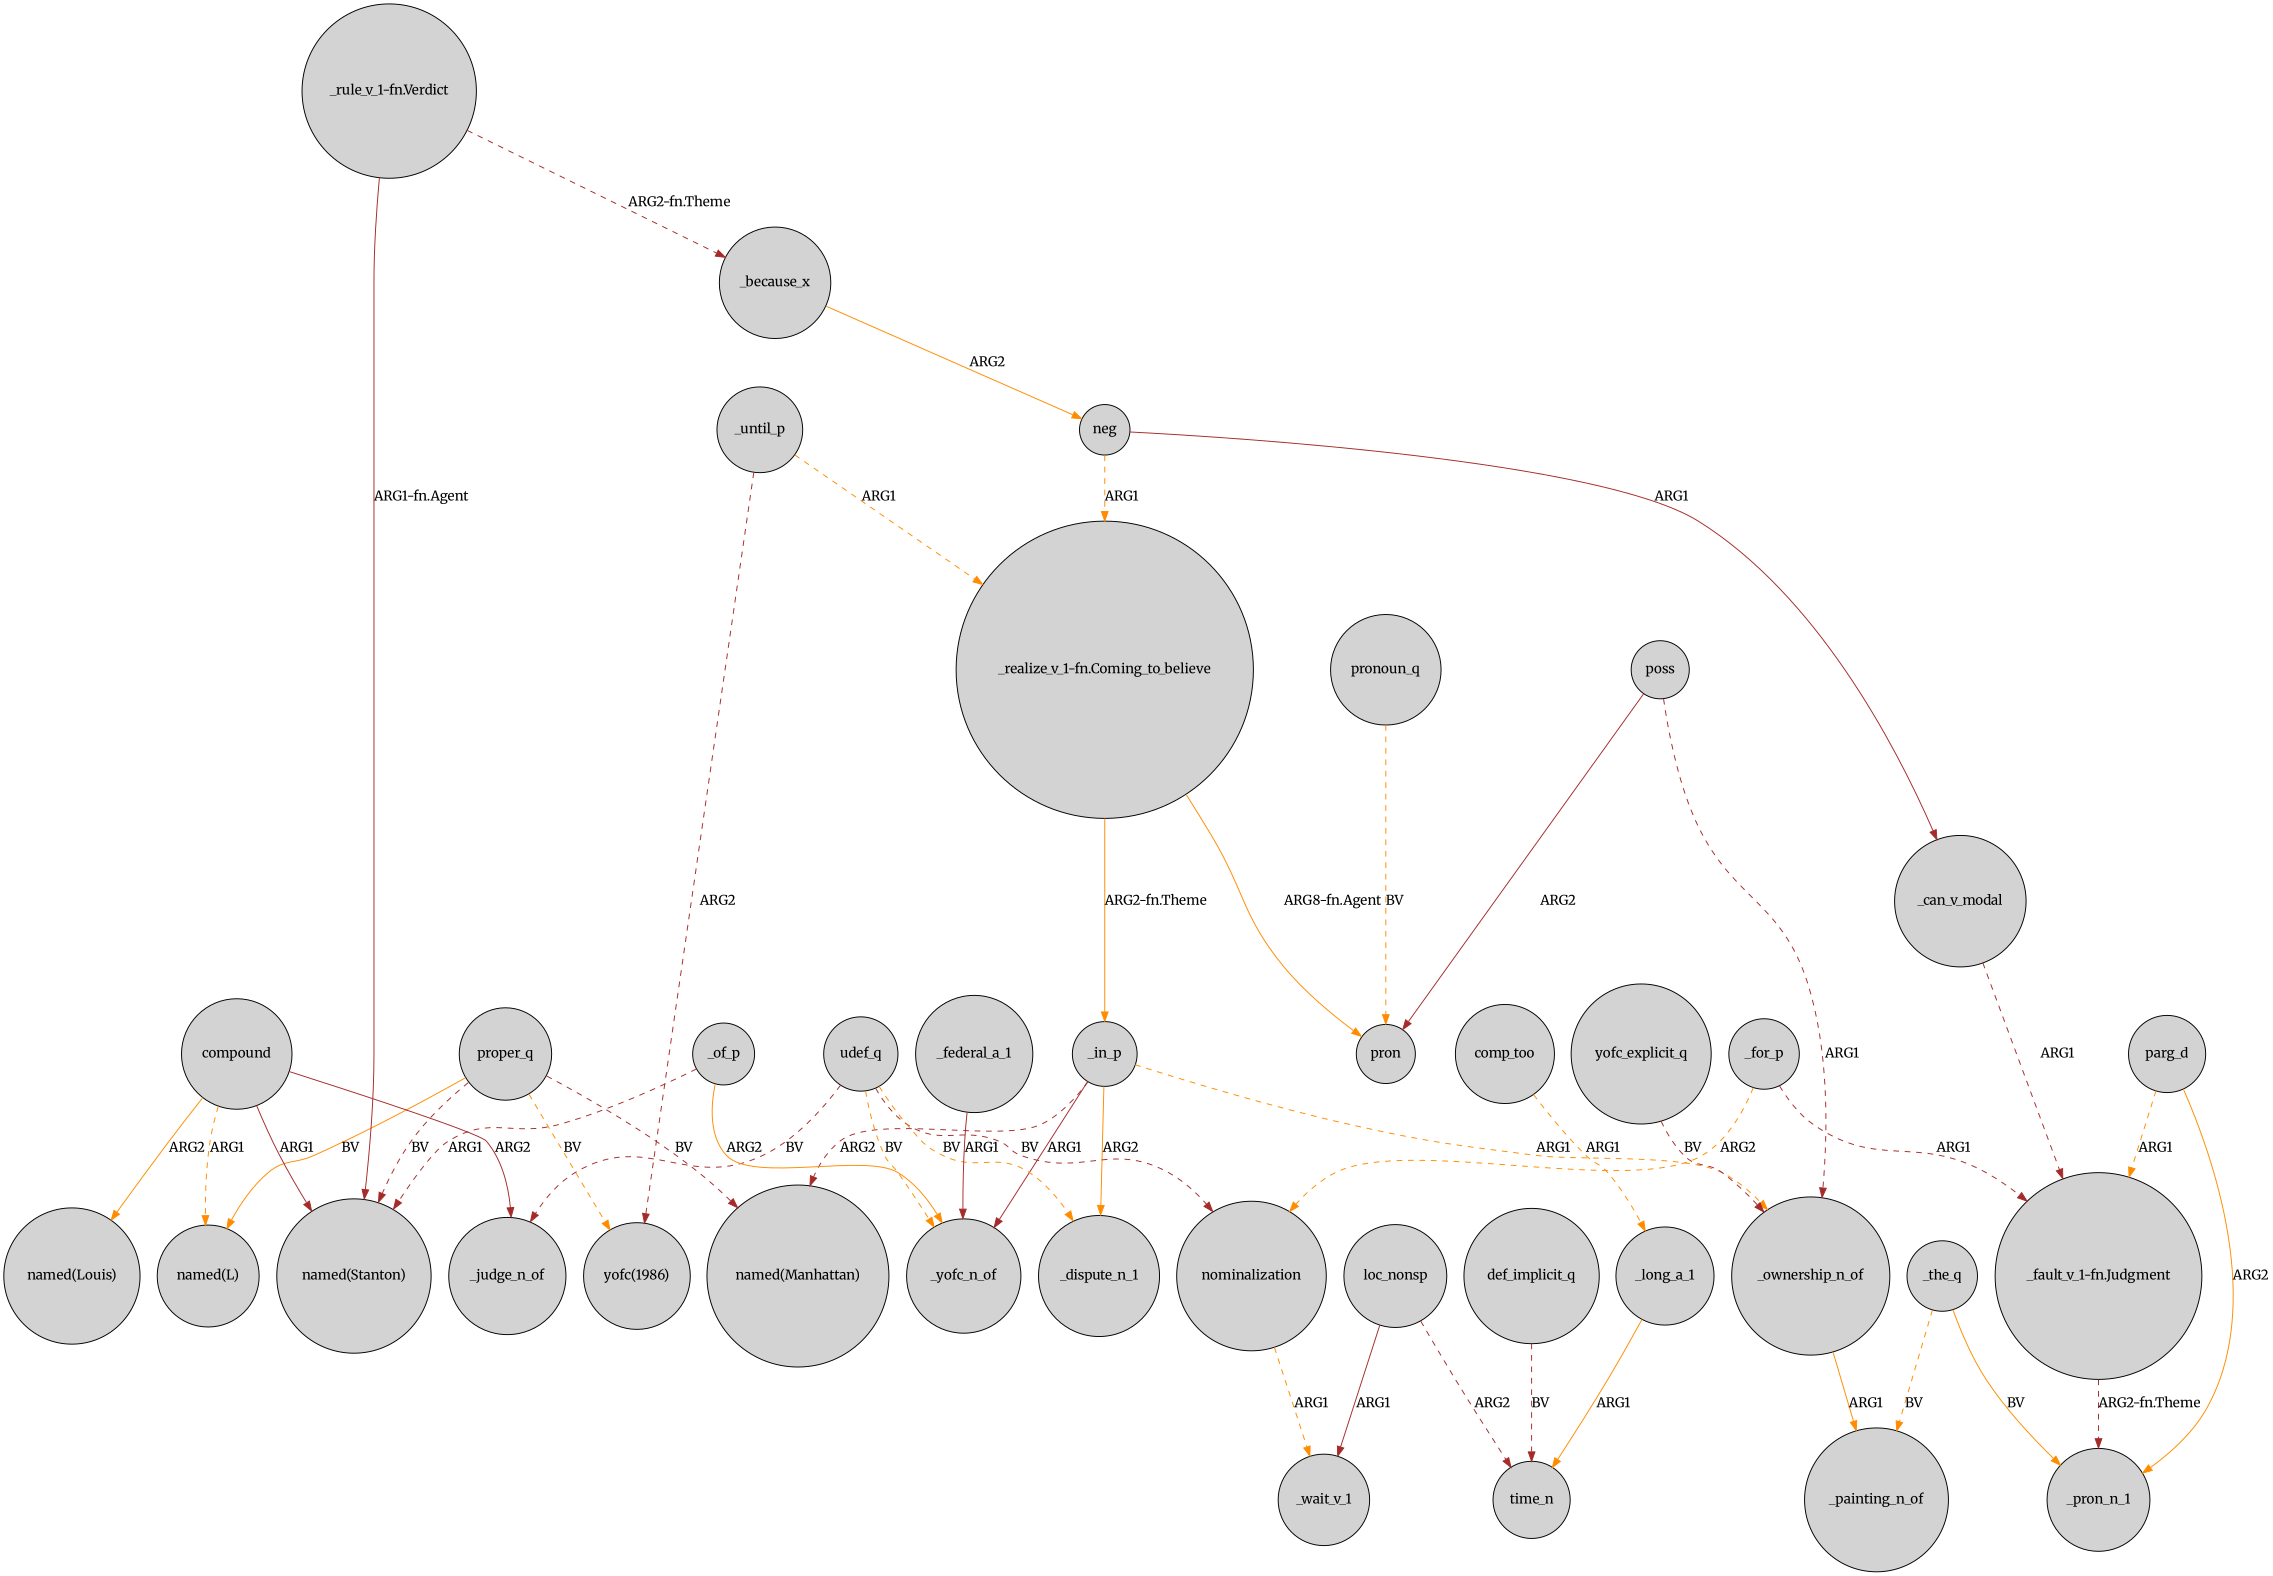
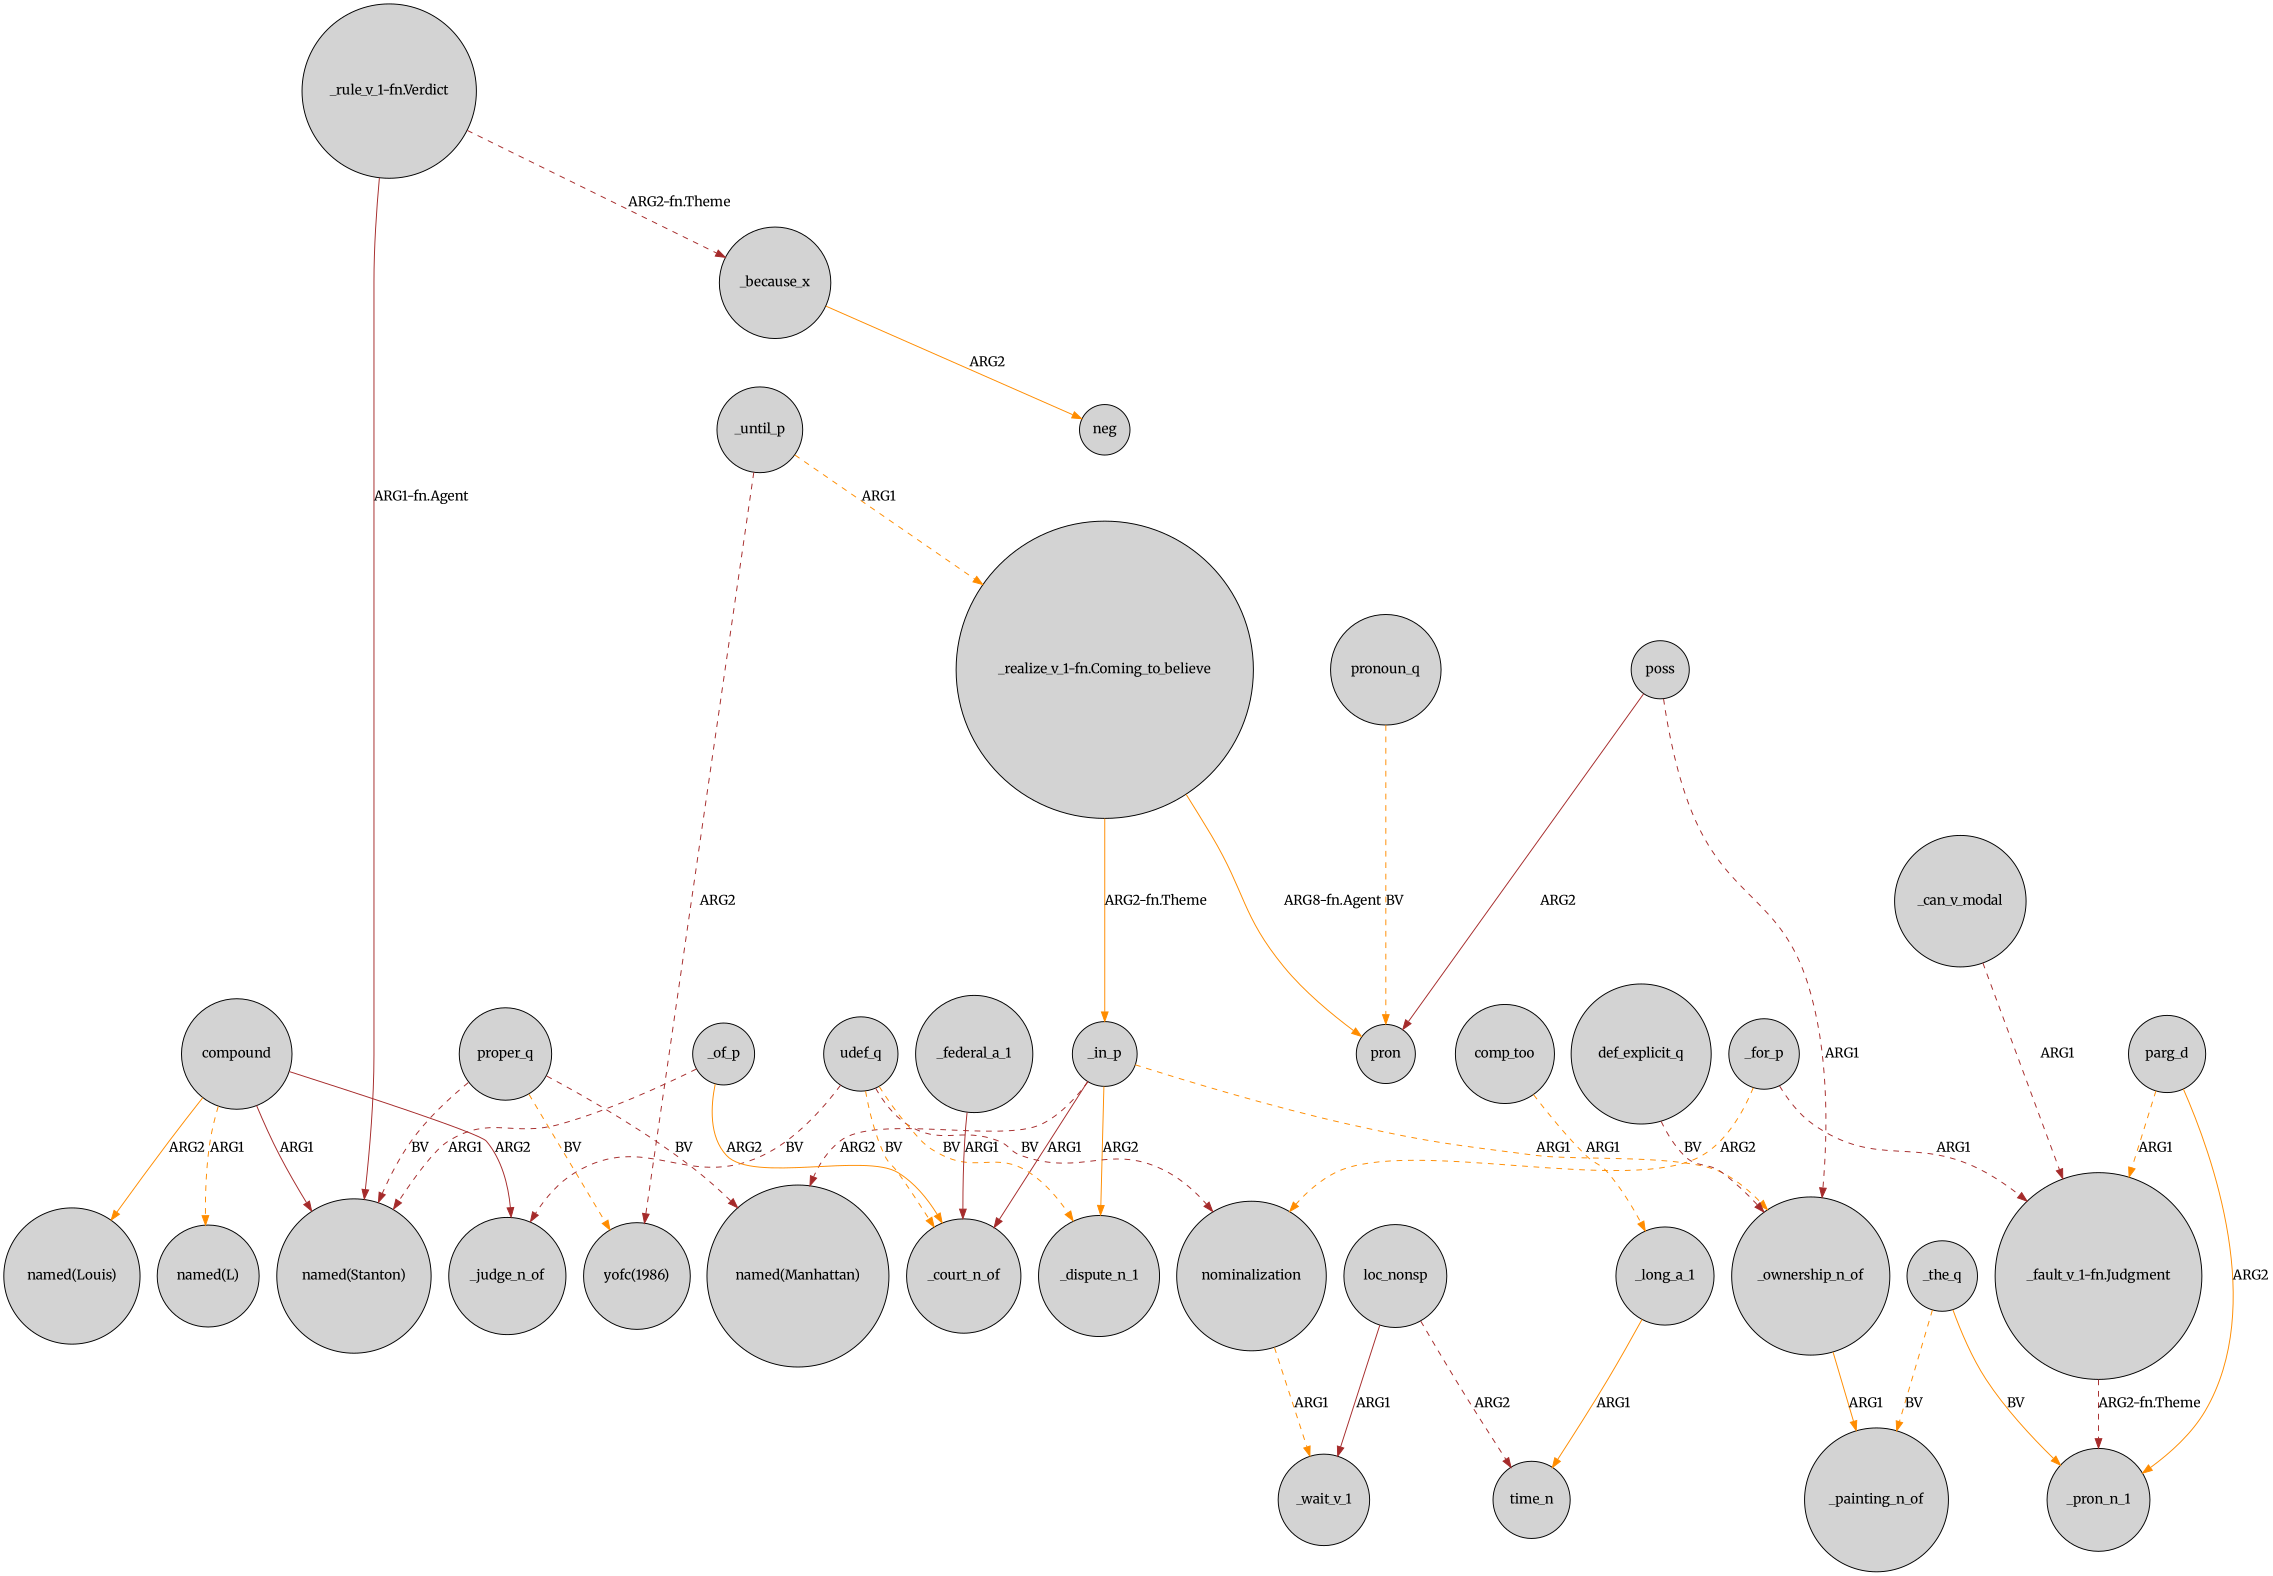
  digraph {
    fontname=Merriweather
    node [fontname=Merriweather shape=circle style=filled]
    edge [color=darkorange fontname=Merriweather style=dashed]
    poss
    _ownership_n_of
    pron
    _painting_n_of
    nominalization
    _wait_v_1
    proper_q
    "named(L)"
    "named(Stanton)"
    "named(Manhattan)"
    "yofc(1986)"
    _can_v_modal
    "_fault_v_1-fn.Judgment"
    n14 [label=_pron_n_1]
    "_realize_v_1-fn.Coming_to_believe"
    _in_p
    _dispute_n_1
-   _court_n_of [label=_yofc_n_of]
+   _court_n_of
    "_rule_v_1-fn.Verdict"
    _because_x
    neg
    udef_q
    _judge_n_of
    compound
    "named(Louis)"
    _for_p
    comp_too
    _long_a_1
    time_n
    loc_nonsp
-   def_explicit_q [label=yofc_explicit_q]
+   def_explicit_q
    pronoun_q
    parg_d
    _until_p
    _the_q
    _of_p
    _federal_a_1
-   def_implicit_q
    poss -> _ownership_n_of [color=brown label=ARG1]
    poss -> pron [color=brown label=ARG2 style=solid]
    _ownership_n_of -> _painting_n_of [label=ARG1 style=solid]
    nominalization -> _wait_v_1 [label=ARG1]
-   proper_q -> "named(L)" [label=BV style=solid]
    proper_q -> "named(Stanton)" [color=brown label=BV]
    proper_q -> "named(Manhattan)" [color=brown label=BV]
    proper_q -> "yofc(1986)" [label=BV]
    _can_v_modal -> "_fault_v_1-fn.Judgment" [color=brown label=ARG1]
    "_fault_v_1-fn.Judgment" -> n14 [color=brown label="ARG2-fn.Theme"]
    "_realize_v_1-fn.Coming_to_believe" -> pron [label="ARG8-fn.Agent" style=solid]
    "_realize_v_1-fn.Coming_to_believe" -> _in_p [label="ARG2-fn.Theme" style=solid]
    _in_p -> _ownership_n_of [label=ARG1]
    _in_p -> "named(Manhattan)" [color=brown label=ARG2]
    _in_p -> _dispute_n_1 [label=ARG2 style=solid]
    _in_p -> _court_n_of [color=brown label=ARG1 style=solid]
    "_rule_v_1-fn.Verdict" -> "named(Stanton)" [color=brown label="ARG1-fn.Agent" style=solid]
    "_rule_v_1-fn.Verdict" -> _because_x [color=brown label="ARG2-fn.Theme"]
    _because_x -> neg [label=ARG2 style=solid]
-   neg -> _can_v_modal [color=brown label=ARG1 style=solid]
-   neg -> "_realize_v_1-fn.Coming_to_believe" [label=ARG1]
    udef_q -> nominalization [color=brown label=BV]
    udef_q -> _dispute_n_1 [label=BV]
    udef_q -> _court_n_of [label=BV]
    udef_q -> _judge_n_of [color=brown label=BV]
    compound -> "named(L)" [label=ARG1]
    compound -> "named(Stanton)" [color=brown label=ARG1 style=solid]
    compound -> _judge_n_of [color=brown label=ARG2 style=solid]
    compound -> "named(Louis)" [label=ARG2 style=solid]
    _for_p -> nominalization [label=ARG2]
    _for_p -> "_fault_v_1-fn.Judgment" [color=brown label=ARG1]
    comp_too -> _long_a_1 [label=ARG1]
    _long_a_1 -> time_n [label=ARG1 style=solid]
    loc_nonsp -> _wait_v_1 [color=brown label=ARG1 style=solid]
    loc_nonsp -> time_n [color=brown label=ARG2]
    def_explicit_q -> _ownership_n_of [color=brown label=BV]
    pronoun_q -> pron [label=BV]
    parg_d -> "_fault_v_1-fn.Judgment" [label=ARG1]
    parg_d -> n14 [label=ARG2 style=solid]
    _until_p -> "yofc(1986)" [color=brown label=ARG2]
    _until_p -> "_realize_v_1-fn.Coming_to_believe" [label=ARG1]
    _the_q -> _painting_n_of [label=BV]
    _the_q -> n14 [label=BV style=solid]
    _of_p -> "named(Stanton)" [color=brown label=ARG1]
    _of_p -> _court_n_of [label=ARG2 style=solid]
    _federal_a_1 -> _court_n_of [color=brown label=ARG1 style=solid]
-   def_implicit_q -> time_n [color=brown label=BV]
  }
